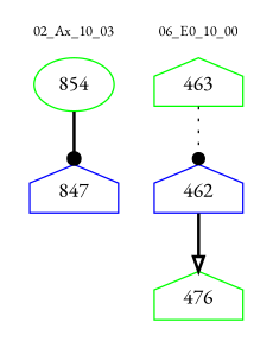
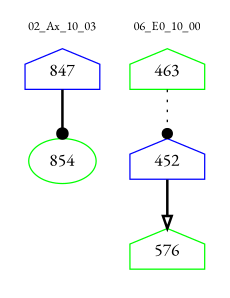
  digraph {
    fontname="EB Garamond"
    node [color=green fontname="EB Garamond" shape=house]
    edge [arrowhead=dot color=black fontname="EB Garamond" style=bold]
    n1 [label=854 shape=ellipse]
    n2 [color=blue label=847]
    n3 [label=463]
-   n4 [color=blue label=462]
-   n5 [label=476]
+   n4 [color=blue label=452]
+   n5 [label=576]
    subgraph cluster_1 {
      color=white
      fontsize=10
      label="02_Ax_10_03"
      n1
      n2
    }
    subgraph cluster_2 {
      color=white
      fontsize=10
      label="06_E0_10_00"
      n3
      n4
      n5
    }
-   n1 -> n2
+   n2 -> n1
    n3 -> n4 [style=dotted]
    n4 -> n5 [arrowhead=onormal]
  }
